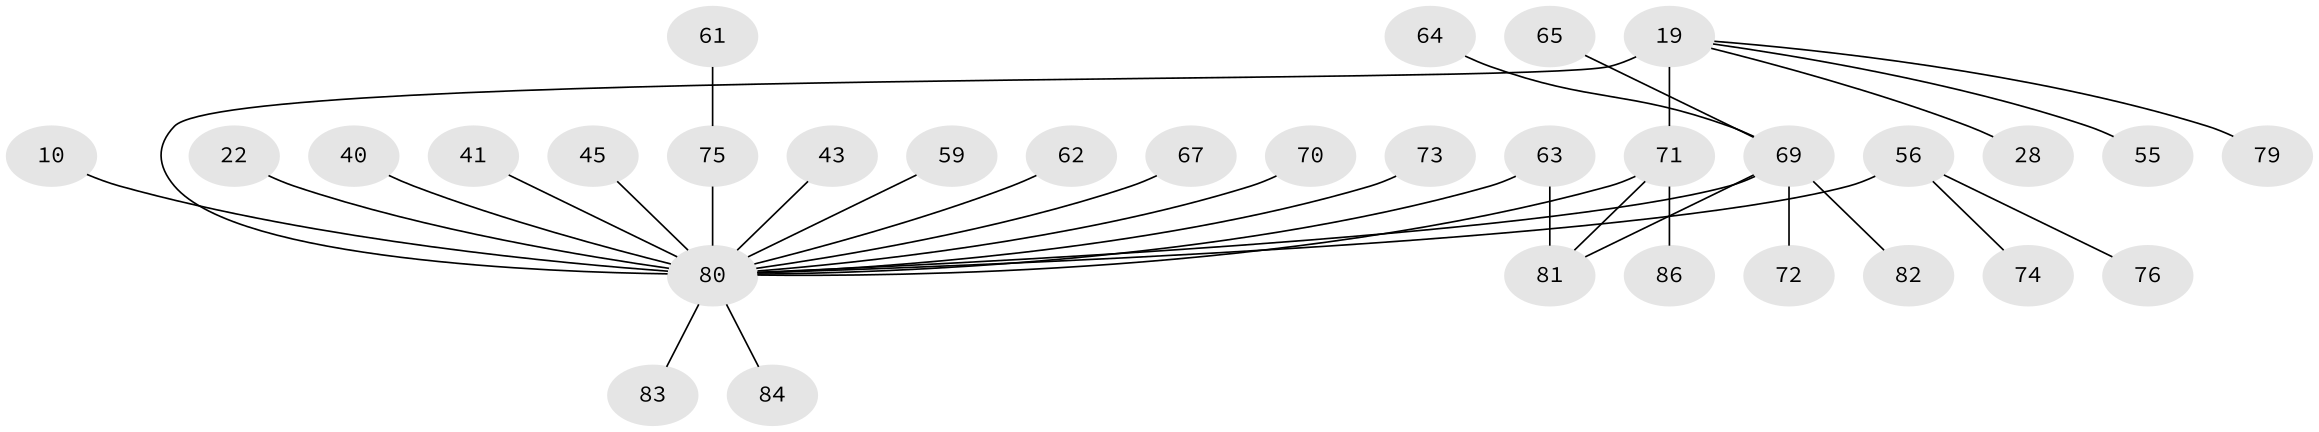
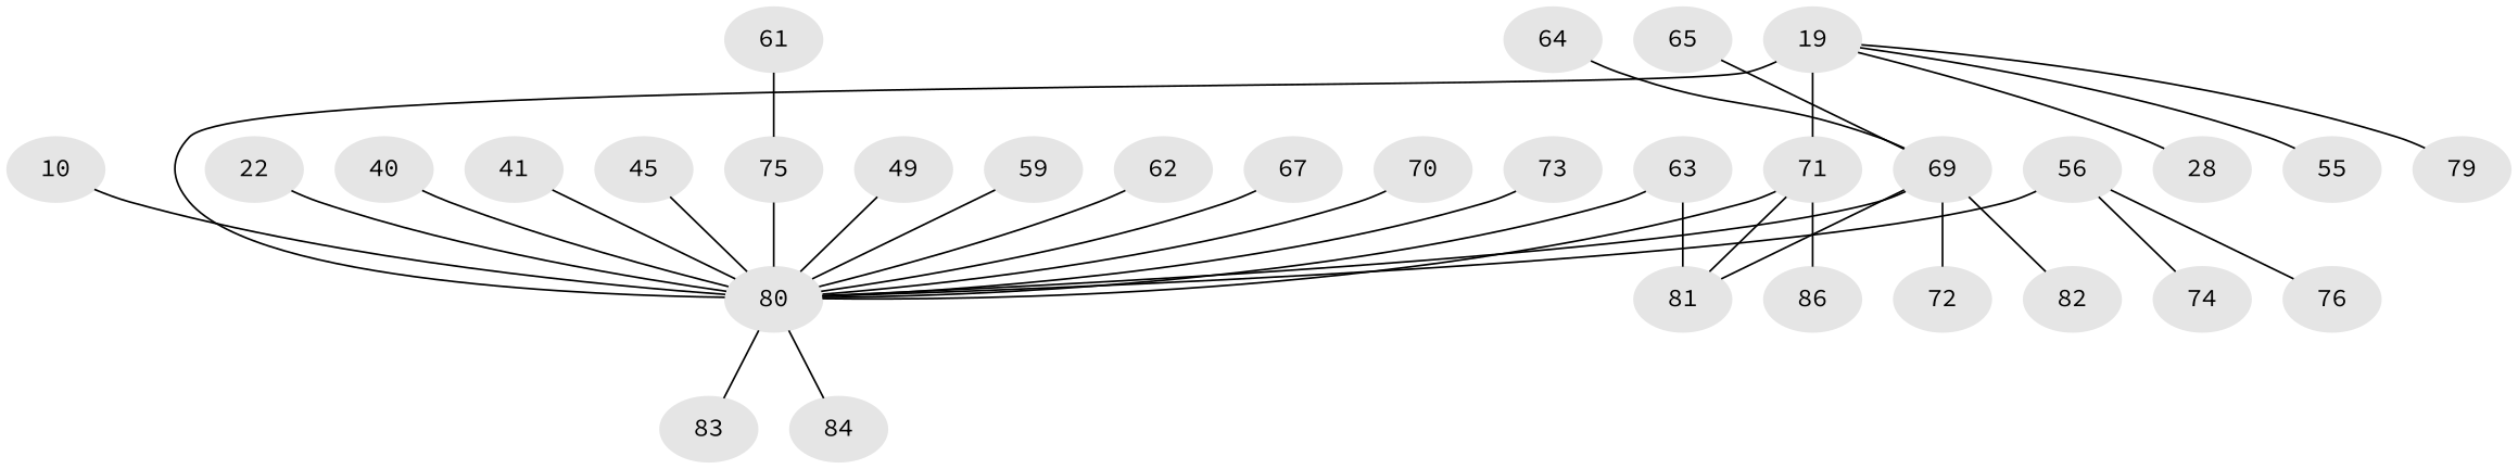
  graph {
    fontname="Source Code Pro"
    node [color=gray90 fontname="Source Code Pro" style=filled]
    edge [fontname="Source Code Pro"]
    10 [super="+9"]
    80 [super="+6+66+77+31+33+39"]
    83
    84
    19 [super="+18"]
    28 [super="+27"]
    55 [super="+24"]
    71 [super="+54+20+21+23+48"]
    79 [super="+50"]
    81 [super="+32"]
    86 [super="+85"]
    22
    40
    41
    45
    75 [super="+42+47+52+29"]
-   49 [label=43]
+   49
    56 [super="+51"]
    74 [super="+68"]
    76
    59
    61
    62
    63
    69 [super="+58+16+38+60"]
    72 [super="+57"]
    82
    64
    65
    67
    70
    73
    10 -- 80 [weight=7]
    80 -- 83
    80 -- 84
    19 -- 80 [weight=3]
    19 -- 28
    19 -- 55
    19 -- 71 [weight=4]
    19 -- 79
    71 -- 80 [weight=2]
    71 -- 81
    71 -- 86
    22 -- 80 [weight=2]
    40 -- 80
    41 -- 80
    45 -- 80
    75 -- 80 [weight=4]
    49 -- 80
    56 -- 80 [weight=4]
    56 -- 74
    56 -- 76
    59 -- 80
    61 -- 75
    62 -- 80
    63 -- 80
    63 -- 81
    69 -- 80 [weight=4]
    69 -- 81 [weight=4]
    69 -- 72
    69 -- 82
    64 -- 69
    65 -- 69
    67 -- 80
    70 -- 80
    73 -- 80
  }
